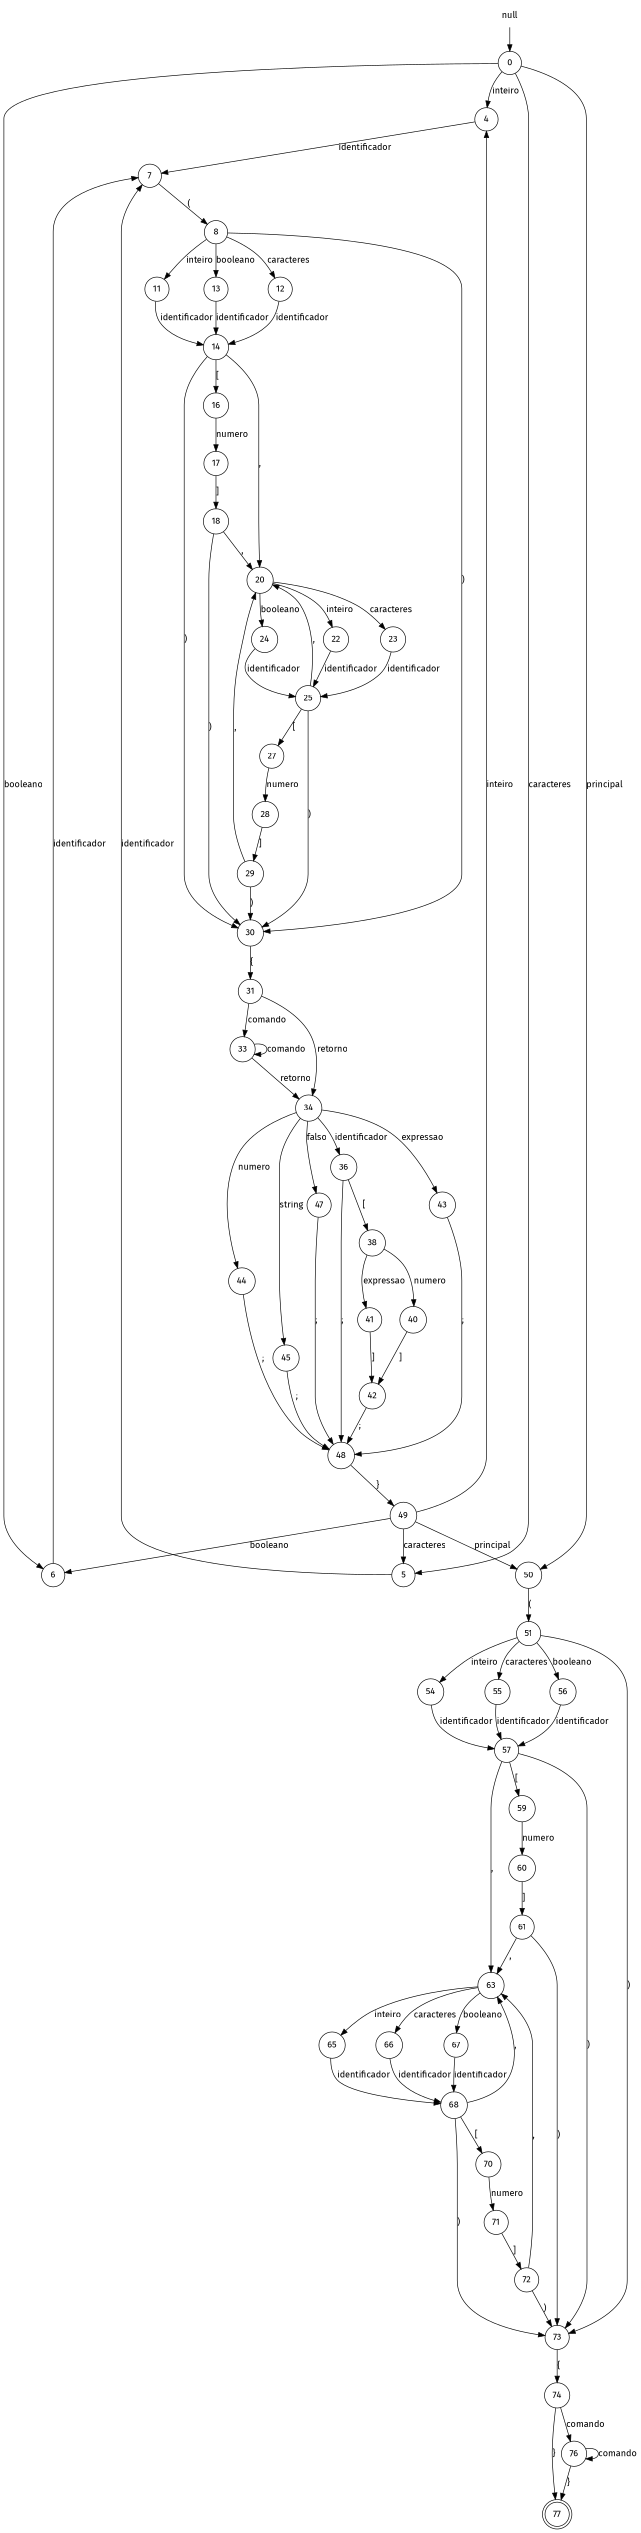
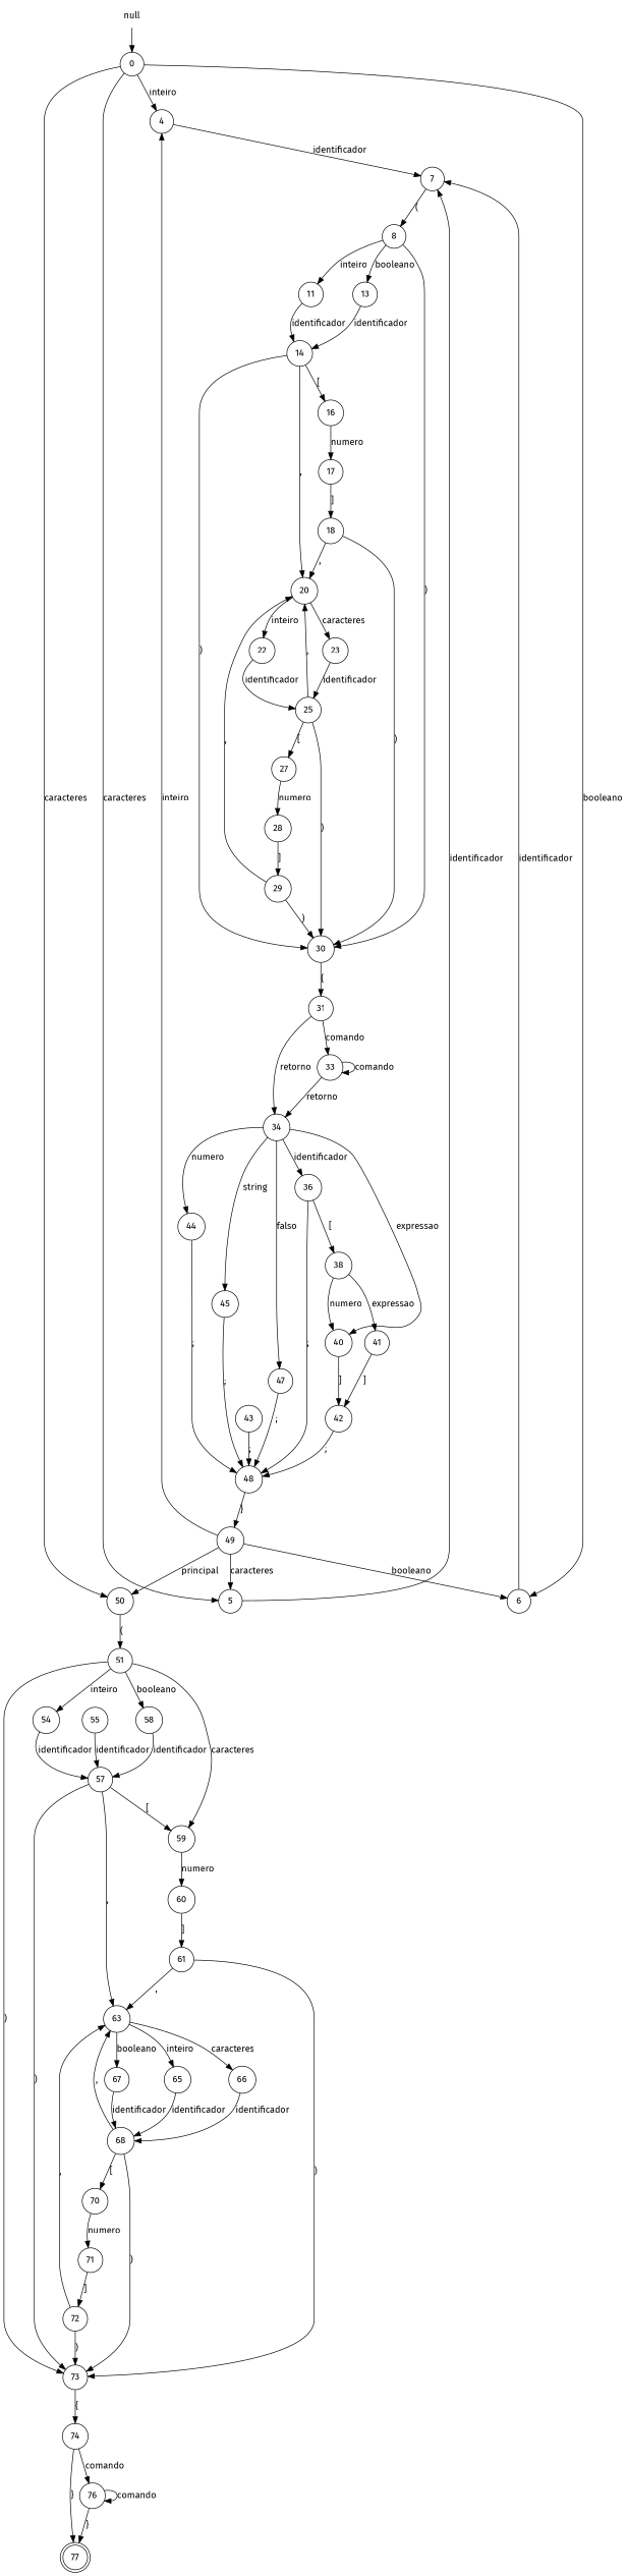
  digraph {
    fontname="Fira Sans"
    node [fontname="Fira Sans" shape=circle]
    edge [fontname="Fira Sans"]
    null [shape=plaintext]
    0
    4
    5
    6
    50
    77 [shape=doublecircle]
    7
    51
    8
    54
    55
-   56
+   56 [label=58]
    73
    11
-   12
    13
    30
    14
    31
    16
    20
    33
    34
    17
    22
    23
-   24
    18
    25
    27
    28
    29
    36
    43
    44
    45
    47
    38
    48
    40
    41
    49
    42
    57
    74
    59
    63
    76
    60
    65
    66
    67
    61
    68
    70
    71
    72
    null -> 0
    0 -> 4 [label=inteiro]
    0 -> 5 [label=caracteres]
    0 -> 6 [label=booleano]
-   0 -> 50 [label=principal]
+   0 -> 50 [label=caracteres]
    4 -> 7 [label=identificador]
    5 -> 7 [label=identificador]
    6 -> 7 [label=identificador]
    50 -> 51 [label="("]
    7 -> 8 [label="("]
    51 -> 54 [label=inteiro]
-   51 -> 55 [label=caracteres]
+   51 -> 59 [label=caracteres]
    51 -> 56 [label=booleano]
    51 -> 73 [label=")"]
    8 -> 11 [label=inteiro]
-   8 -> 12 [label=caracteres]
    8 -> 13 [label=booleano]
    8 -> 30 [label=")"]
    54 -> 57 [label=identificador]
    55 -> 57 [label=identificador]
    56 -> 57 [label=identificador]
    73 -> 74 [label="{"]
    11 -> 14 [label=identificador]
-   12 -> 14 [label=identificador]
    13 -> 14 [label=identificador]
    30 -> 31 [label="{"]
    14 -> 30 [label=")"]
    14 -> 16 [label="["]
    14 -> 20 [label=","]
    31 -> 33 [label=comando]
    31 -> 34 [label=retorno]
    16 -> 17 [label=numero]
    20 -> 22 [label=inteiro]
    20 -> 23 [label=caracteres]
-   20 -> 24 [label=booleano]
    33 -> 33 [label=comando]
    33 -> 34 [label=retorno]
    34 -> 36 [label=identificador]
-   34 -> 43 [label=expressao]
+   34 -> 40 [label=expressao]
    34 -> 44 [label=numero]
    34 -> 45 [label=string]
    34 -> 47 [label=falso]
    17 -> 18 [label="]"]
    22 -> 25 [label=identificador]
    23 -> 25 [label=identificador]
-   24 -> 25 [label=identificador]
    18 -> 30 [label=")"]
    18 -> 20 [label=","]
    25 -> 30 [label=")"]
    25 -> 20 [label=","]
    25 -> 27 [label="["]
    27 -> 28 [label=numero]
    28 -> 29 [label="]"]
    29 -> 30 [label=")"]
    29 -> 20 [label=","]
    36 -> 38 [label="["]
    36 -> 48 [label=";"]
    43 -> 48 [label=";"]
    44 -> 48 [label=";"]
    45 -> 48 [label=";"]
    47 -> 48 [label=";"]
    38 -> 40 [label=numero]
    38 -> 41 [label=expressao]
    48 -> 49 [label="}"]
    40 -> 42 [label="]"]
    41 -> 42 [label="]"]
    49 -> 4 [label=inteiro]
    49 -> 5 [label=caracteres]
    49 -> 6 [label=booleano]
    49 -> 50 [label=principal]
    42 -> 48 [label=";"]
    57 -> 73 [label=")"]
    57 -> 59 [label="["]
    57 -> 63 [label=","]
    74 -> 77 [label="}"]
    74 -> 76 [label=comando]
    59 -> 60 [label=numero]
    63 -> 65 [label=inteiro]
    63 -> 66 [label=caracteres]
    63 -> 67 [label=booleano]
    76 -> 77 [label="}"]
    76 -> 76 [label=comando]
    60 -> 61 [label="]"]
    65 -> 68 [label=identificador]
    66 -> 68 [label=identificador]
    67 -> 68 [label=identificador]
    61 -> 73 [label=")"]
    61 -> 63 [label=","]
    68 -> 73 [label=")"]
    68 -> 63 [label=","]
    68 -> 70 [label="["]
    70 -> 71 [label=numero]
    71 -> 72 [label="]"]
    72 -> 73 [label=")"]
    72 -> 63 [label=","]
  }
